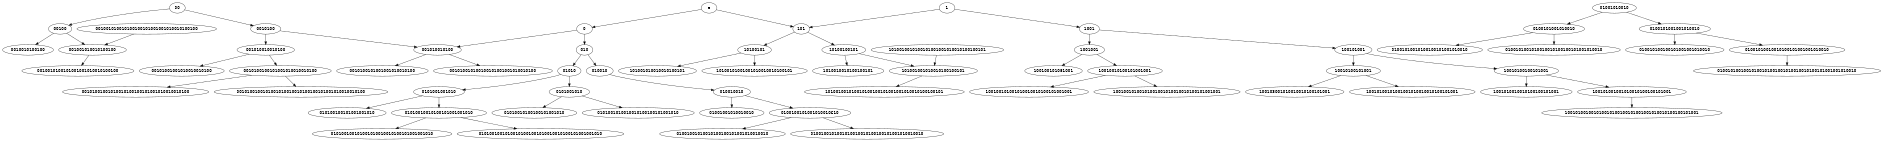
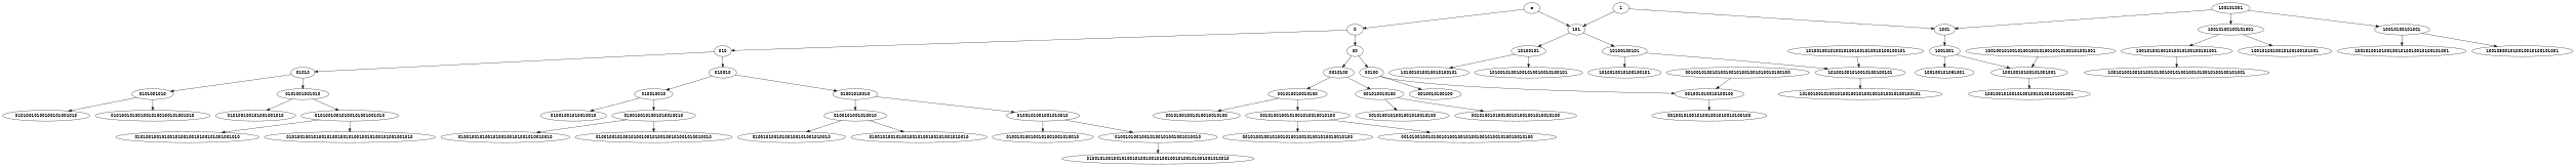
  digraph {
    node [fontname=DejaVuSans]
    e
    0
    101
    00
    010
    1
    1001
    00100
    0010100
    01010
    010010
    10100101
    10100100101
    1001001
    100101001
    0010010100100
    001001010010100100
    001010010100
    001010010010100
    0101001010
    0101001001010
    010010010
    01001010010
    0010010100101001001010010100100
    0010100101001001010010100
    001010010100100101001001010010100
    00101001001010010010100
    0010100100101001010010010100
    001001010010100100101001001010010100100
    00101001001010010100100101001010010010100
    0010100100101001010010010100100101001010010010100
    01010010100100101001010
    0101001010010010100100101001010
    010100100101001001010
    01010010010100101001001010
    01001001010010010
    n37 [label=0100100101001010010610]
    0100101001010010
    0100101001001010010
    010100100101001010010010100101001001010
    01010010010100101001001010010010100101001001010
    01001001010010100100101001010010010
    0100100101001010010010100100101001010010010
    01001010010100100101001010010
    0100101001010010010100100101001010010
    010010100100101001001010010
    01001010010010100101001001010010
    01001010010010100101001001010010010100101001001010010
    101001010010010100101
    10100101001001010010010100101
    1010010010100100101
    101001001010010100100101
    n53 [label=100100101081001]
    10010010100101001001
    10010100101001
    10010100100101001
    101001001010010100100101001001010010100100101
    1010010010100101001001010010100100101
    100100101001010010010100101001001
    10010010100101001001010010010100101001001
    n61 [label=100103001010010010100101001]
    10010100101001001010010010100101001
    1001010010010100100101001
    100101001001010010100100101001
    100101001001010010100100101001001010010100100101001
    e -> 0
    e -> 101
-   0 -> 001010010100
+   0 -> 00
    0 -> 010
    101 -> 10100101
    101 -> 10100100101
    00 -> 00100
    00 -> 0010100
    010 -> 01010
    010 -> 010010
    1 -> 101
    1 -> 1001
    1001 -> 1001001
-   1001 -> 100101001
+   100101001 -> 1001
    00100 -> 0010010100100
    00100 -> 001001010010100100
    0010100 -> 001010010100
    0010100 -> 001010010010100
    01010 -> 0101001010
    01010 -> 0101001001010
    010010 -> 010010010
+   010010 -> 01001010010
    10100101 -> 101001010010010100101
    10100101 -> 10100101001001010010010100101
    10100100101 -> 1010010010100100101
    10100100101 -> 101001001010010100100101
    1001001 -> n53
    1001001 -> 10010010100101001001
    100101001 -> 10010100101001
    100101001 -> 10010100100101001
    001001010010100100 -> 0010010100101001001010010100100
    001010010100 -> 0010100101001001010010100
    001010010100 -> 001010010100100101001001010010100
    001010010010100 -> 00101001001010010010100
    001010010010100 -> 0010100100101001010010010100
    0101001010 -> 01010010100100101001010
    0101001010 -> 0101001010010010100100101001010
    0101001001010 -> 010100100101001001010
    0101001001010 -> 01010010010100101001001010
    010010010 -> 01001001010010010
    010010010 -> n37
    01001010010 -> 0100101001010010
    01001010010 -> 0100101001001010010
    0010100100101001010010010100 -> 00101001001010010100100101001010010010100
    0010100100101001010010010100 -> 0010100100101001010010010100100101001010010010100
    001001010010100100101001001010010100100 -> 001001010010100100
    01010010010100101001001010 -> 010100100101001010010010100101001001010
    01010010010100101001001010 -> 01010010010100101001001010010010100101001001010
    n37 -> 01001001010010100100101001010010010
    n37 -> 0100100101001010010010100100101001010010010
    0100101001010010 -> 01001010010100100101001010010
    0100101001010010 -> 0100101001010010010100100101001010010
    0100101001001010010 -> 010010100100101001001010010
    0100101001001010010 -> 01001010010010100101001001010010
    01001010010010100101001001010010 -> 01001010010010100101001001010010010100101001001010010
    101001001010010100100101 -> 101001001010010100100101001001010010100100101
    10010010100101001001 -> 100100101001010010010100101001001
-   10010010100101001001 -> 10010010100101001001010010010100101001001
+   10010010100101001001010010010100101001001 -> 10010010100101001001
    10010100101001 -> n61
    10010100101001 -> 10010100101001001010010010100101001
    10010100100101001 -> 1001010010010100100101001
    10010100100101001 -> 100101001001010010100100101001
    1010010010100101001001010010100100101 -> 101001001010010100100101
    100101001001010010100100101001 -> 100101001001010010100100101001001010010100100101001
  }
